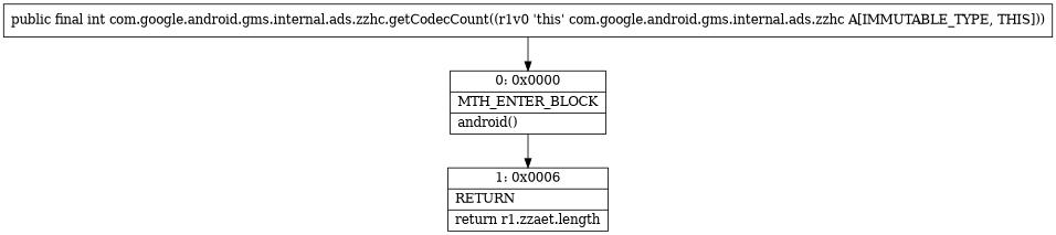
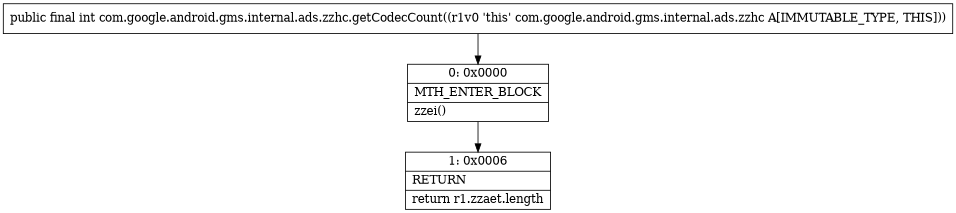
  digraph {
    node [shape=record]
-   n1 [label="{0\:\ 0x0000|MTH_ENTER_BLOCK\l|android()\l}"]
+   n1 [label="{0\:\ 0x0000|MTH_ENTER_BLOCK\l|zzei()\l}"]
    n2 [label="{1\:\ 0x0006|RETURN\l|return r1.zzaet.length\l}"]
    n3 [label="{public final int com.google.android.gms.internal.ads.zzhc.getCodecCount((r1v0 'this' com.google.android.gms.internal.ads.zzhc A[IMMUTABLE_TYPE, THIS])) }"]
    n1 -> n2
    n3 -> n1
  }
